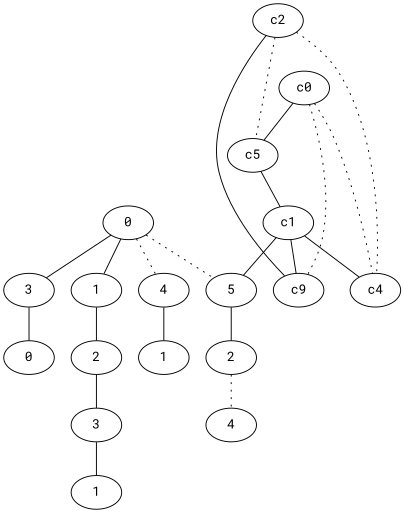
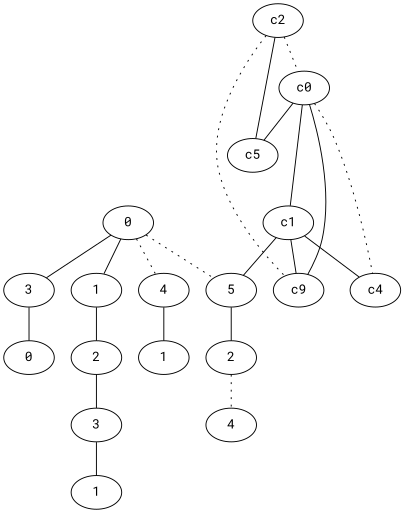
  graph {
    fontname="Roboto Mono"
    node [fontname="Roboto Mono"]
    edge [fontname="Roboto Mono"]
    n1 [label=0]
    n2 [label=1]
    n3 [label=5]
    n4 [label=4]
    n5 [label=3]
    n6 [label=2]
    n7 [label=2]
    n8 [label=1]
    n9 [label=0]
    n10 [label=3]
    n11 [label=1]
    n12 [label=4]
    c0
    c1
    n15 [label=c9]
    c4
    c5
    c2
    n1 -- n2
    n1 -- n3 [style=dotted]
    n1 -- n4 [style=dotted]
    n1 -- n5
    n2 -- n6
    n3 -- n7
    n4 -- n8
    n5 -- n9
    n6 -- n10
    n7 -- n12 [style=dotted]
    n10 -- n11
-   c5 -- c1
-   c0 -- n15 [style=dotted]
+   c0 -- c1
+   c0 -- n15
    c0 -- c4 [style=dotted]
    c0 -- c5 [style=solid]
    c1 -- n3
    c1 -- n15
    c1 -- c4
-   c2 -- n15
-   c2 -- c4 [style=dotted]
-   c2 -- c5 [style=dotted]
+   c2 -- n15 [style=dotted]
+   c2 -- c0 [style=dotted]
+   c2 -- c5
  }
